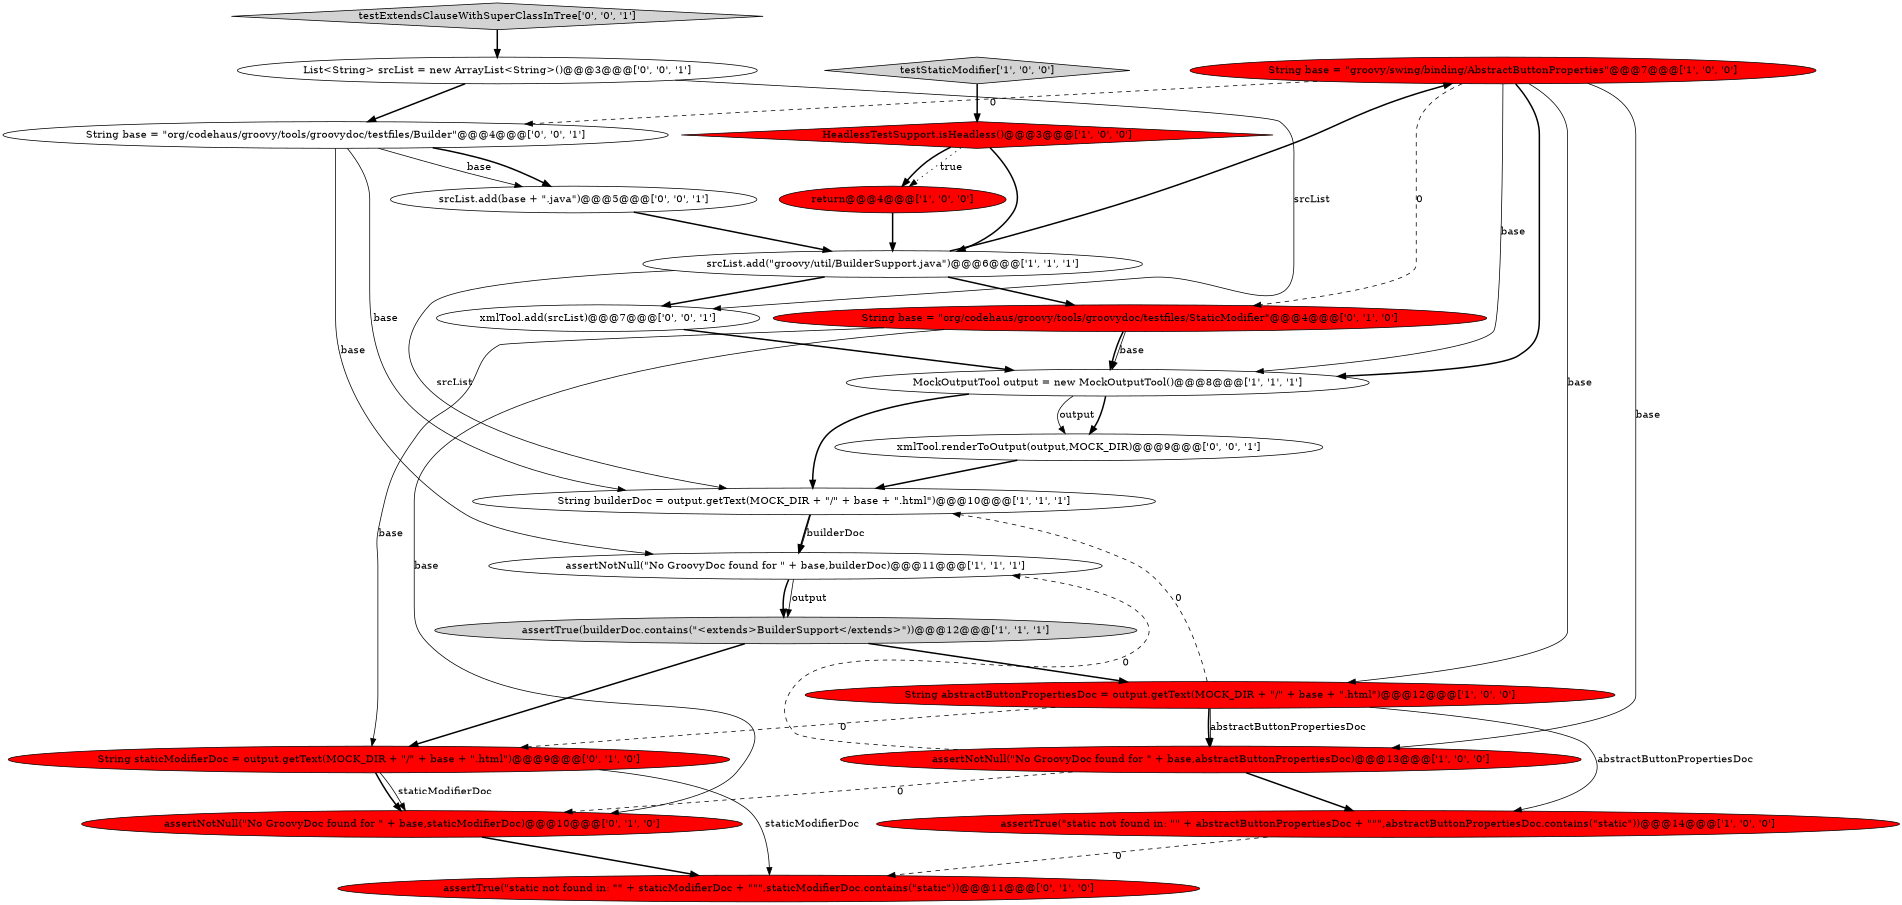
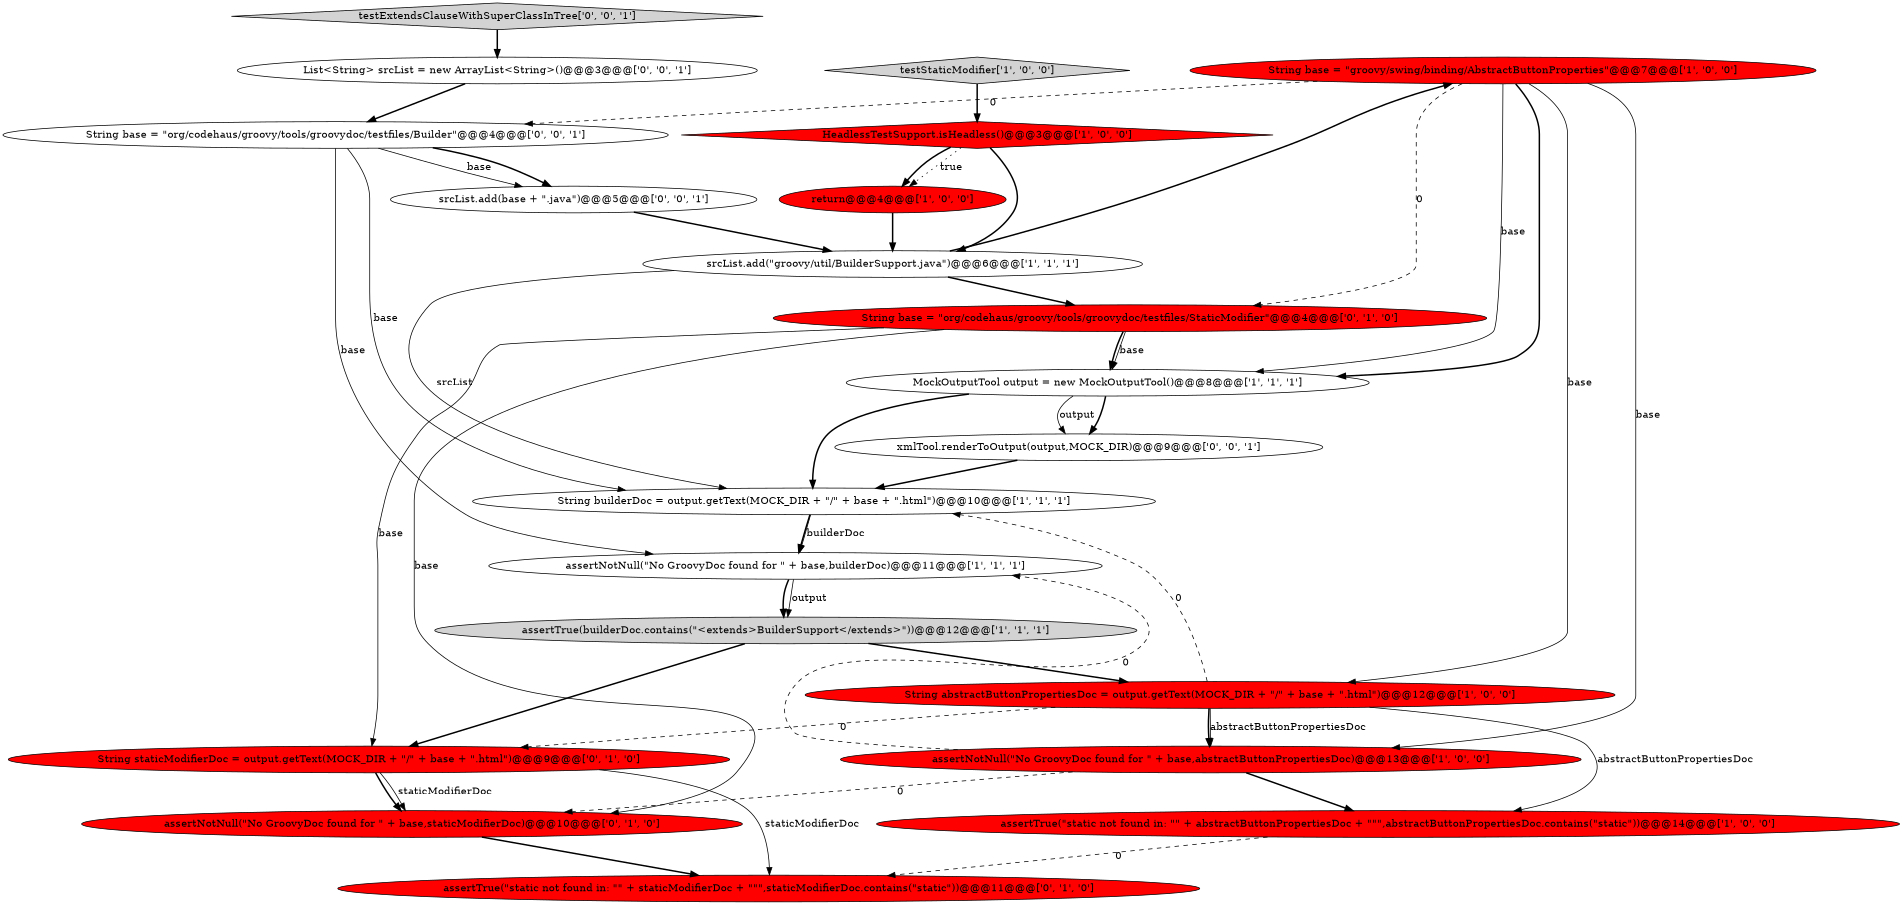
  digraph {
    node [fillcolor=red shape=ellipse style=filled]
    edge [style=bold]
-   n1 [fillcolor=white label="xmlTool.add(srcList)@@@7@@@['0', '0', '1']"]
    n2 [fillcolor=white label="MockOutputTool output = new MockOutputTool()@@@8@@@['1', '1', '1']"]
    n3 [fillcolor=white label="String builderDoc = output.getText(MOCK_DIR + \"/\" + base + \".html\")@@@10@@@['1', '1', '1']"]
    n4 [fillcolor=white label="xmlTool.renderToOutput(output,MOCK_DIR)@@@9@@@['0', '0', '1']"]
    n5 [label="return@@@4@@@['1', '0', '0']"]
    n6 [fillcolor=white label="srcList.add(\"groovy/util/BuilderSupport.java\")@@@6@@@['1', '1', '1']"]
    n7 [label="String base = \"org/codehaus/groovy/tools/groovydoc/testfiles/StaticModifier\"@@@4@@@['0', '1', '0']"]
    n8 [label="String base = \"groovy/swing/binding/AbstractButtonProperties\"@@@7@@@['1', '0', '0']"]
    n9 [label="assertNotNull(\"No GroovyDoc found for \" + base,staticModifierDoc)@@@10@@@['0', '1', '0']"]
    n10 [label="assertTrue(\"static not found in: \"\" + staticModifierDoc + \"\"\",staticModifierDoc.contains(\"static\"))@@@11@@@['0', '1', '0']"]
    n11 [fillcolor=lightgray label="testExtendsClauseWithSuperClassInTree['0', '0', '1']" shape=diamond]
    n12 [fillcolor=white label="List<String> srcList = new ArrayList<String>()@@@3@@@['0', '0', '1']"]
    n13 [fillcolor=white label="String base = \"org/codehaus/groovy/tools/groovydoc/testfiles/Builder\"@@@4@@@['0', '0', '1']"]
    n14 [fillcolor=white label="srcList.add(base + \".java\")@@@5@@@['0', '0', '1']"]
    n15 [fillcolor=white label="assertNotNull(\"No GroovyDoc found for \" + base,builderDoc)@@@11@@@['1', '1', '1']"]
    n16 [label="String staticModifierDoc = output.getText(MOCK_DIR + \"/\" + base + \".html\")@@@9@@@['0', '1', '0']"]
    n17 [label="String abstractButtonPropertiesDoc = output.getText(MOCK_DIR + \"/\" + base + \".html\")@@@12@@@['1', '0', '0']"]
    n18 [label="assertTrue(\"static not found in: \"\" + abstractButtonPropertiesDoc + \"\"\",abstractButtonPropertiesDoc.contains(\"static\"))@@@14@@@['1', '0', '0']"]
    n19 [label="assertNotNull(\"No GroovyDoc found for \" + base,abstractButtonPropertiesDoc)@@@13@@@['1', '0', '0']"]
    n20 [fillcolor=lightgray label="testStaticModifier['1', '0', '0']" shape=diamond]
    n21 [label="HeadlessTestSupport.isHeadless()@@@3@@@['1', '0', '0']" shape=diamond]
    n22 [fillcolor=lightgray label="assertTrue(builderDoc.contains(\"<extends>BuilderSupport</extends>\"))@@@12@@@['1', '1', '1']"]
-   n1 -> n2
    n2 -> n3
    n2 -> n4
    n2 -> n4 [label=output style=solid]
    n3 -> n15
    n3 -> n15 [label=builderDoc style=solid]
    n4 -> n3
    n5 -> n6
-   n6 -> n1
    n6 -> n3 [label=srcList style=solid]
    n6 -> n7
    n6 -> n8
    n7 -> n2
    n7 -> n2 [label=base style=solid]
    n7 -> n9 [label=base style=solid]
    n7 -> n16 [label=base style=solid]
    n8 -> n2
    n8 -> n2 [label=base style=solid]
    n8 -> n7 [label=0 style=dashed]
    n8 -> n13 [label=0 style=dashed]
    n8 -> n17 [label=base style=solid]
    n8 -> n19 [label=base style=solid]
    n9 -> n10
    n11 -> n12
-   n12 -> n1 [label=srcList style=solid]
    n12 -> n13
    n13 -> n3 [label=base style=solid]
    n13 -> n14 [label=base style=solid]
    n13 -> n14
    n13 -> n15 [label=base style=solid]
    n14 -> n6
    n15 -> n22
    n15 -> n22 [label=output style=solid]
    n16 -> n9
    n16 -> n9 [label=staticModifierDoc style=solid]
    n16 -> n10 [label=staticModifierDoc style=solid]
    n17 -> n3 [label=0 style=dashed]
    n17 -> n16 [label=0 style=dashed]
    n17 -> n18 [label=abstractButtonPropertiesDoc style=solid]
    n17 -> n19 [label=abstractButtonPropertiesDoc style=solid]
    n17 -> n19
    n18 -> n10 [label=0 style=dashed]
    n19 -> n9 [label=0 style=dashed]
    n19 -> n15 [label=0 style=dashed]
    n19 -> n18
    n20 -> n21
    n21 -> n5
    n21 -> n5 [label=true style=dotted]
    n21 -> n6
    n22 -> n16
    n22 -> n17
  }
